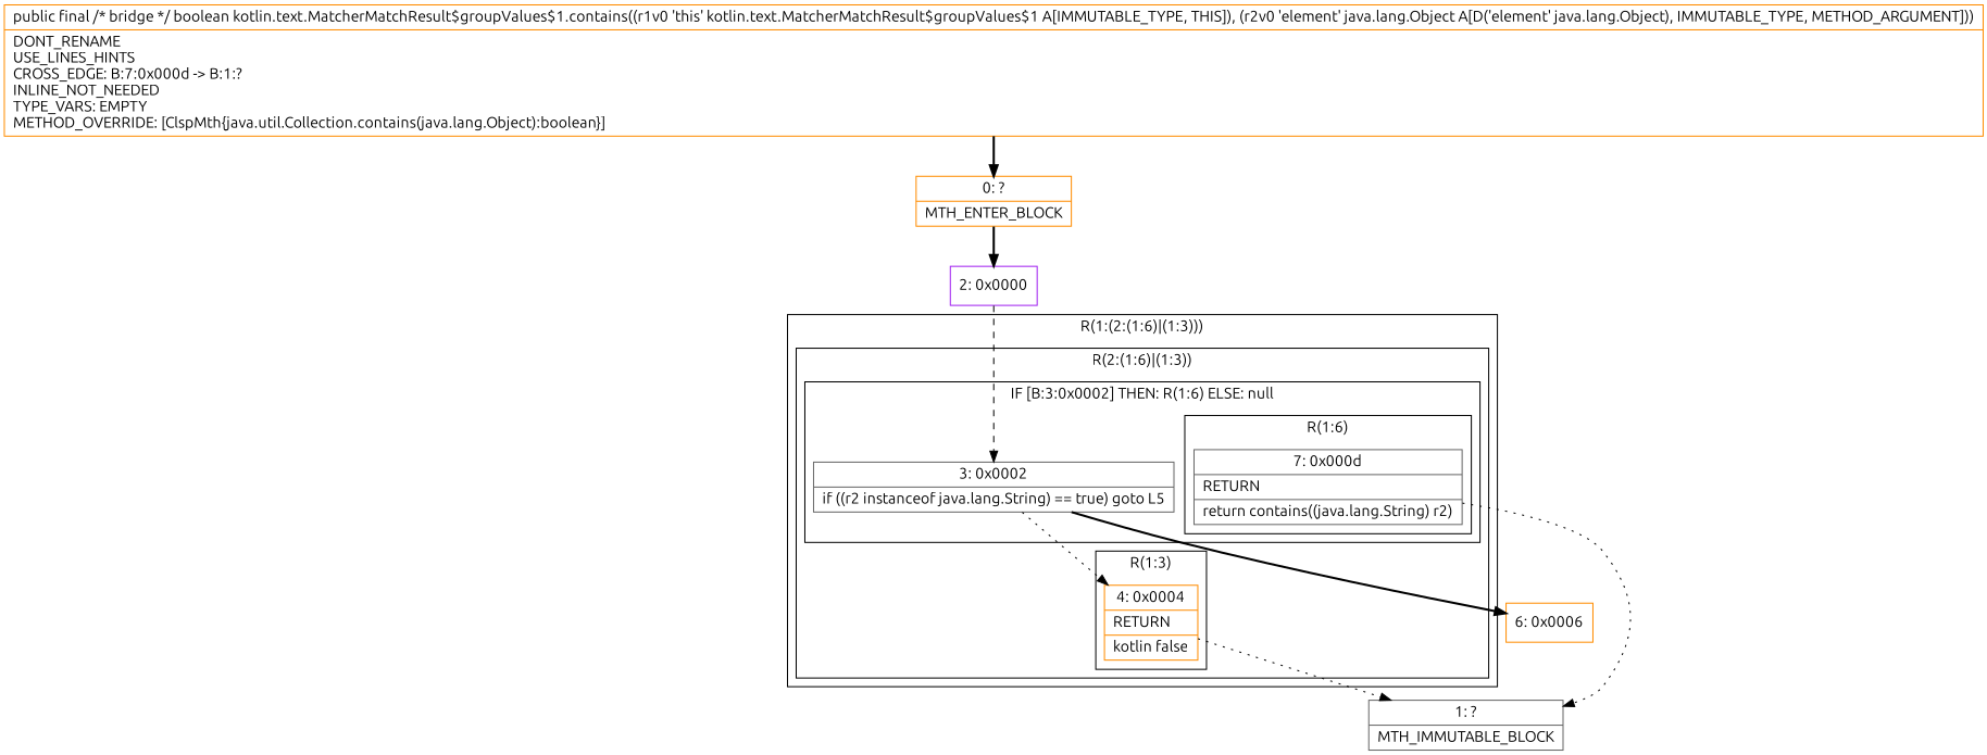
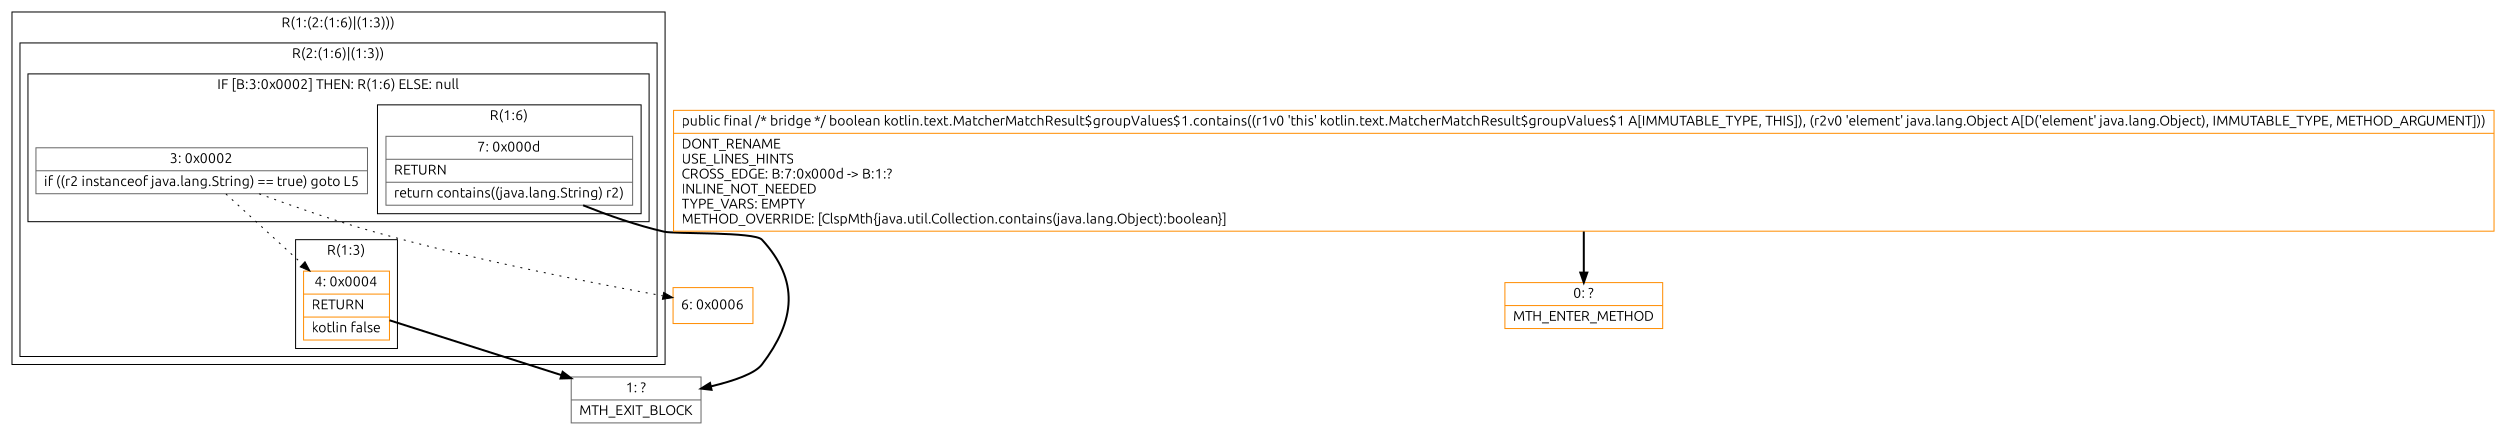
  digraph {
    fontname=Ubuntu
    node [color=darkorange fontname=Ubuntu shape=record]
    edge [fontname=Ubuntu style=bold]
    n1 [color=gray40 label="{7\:\ 0x000d|RETURN\l|return contains((java.lang.String) r2)\l}"]
    n2 [color=gray40 label="{3\:\ 0x0002|if ((r2 instanceof java.lang.String) == true) goto L5\l}"]
    n3 [label="{4\:\ 0x0004|RETURN\l|kotlin false\l}"]
-   n4 [color=gray40 label="{1\:\ ?|MTH_IMMUTABLE_BLOCK\l}"]
+   n4 [color=gray40 label="{1\:\ ?|MTH_EXIT_BLOCK\l}"]
    n5 [label="{6\:\ 0x0006}"]
-   n6 [label="{0\:\ ?|MTH_ENTER_BLOCK\l}"]
-   n7 [color=purple label="{2\:\ 0x0000}"]
+   n6 [label="{0\:\ ?|MTH_ENTER_METHOD\l}"]
    n8 [label="{public final \/* bridge *\/ boolean kotlin.text.MatcherMatchResult$groupValues$1.contains((r1v0 'this' kotlin.text.MatcherMatchResult$groupValues$1 A[IMMUTABLE_TYPE, THIS]), (r2v0 'element' java.lang.Object A[D('element' java.lang.Object), IMMUTABLE_TYPE, METHOD_ARGUMENT]))  | DONT_RENAME\lUSE_LINES_HINTS\lCROSS_EDGE: B:7:0x000d \-\> B:1:?\lINLINE_NOT_NEEDED\lTYPE_VARS: EMPTY\lMETHOD_OVERRIDE: [ClspMth\{java.util.Collection.contains(java.lang.Object):boolean\}]\l}"]
    subgraph cluster_1 {
      label="R(1:(2:(1:6)|(1:3)))"
      subgraph cluster_2 {
        label="R(2:(1:6)|(1:3))"
        subgraph cluster_3 {
          label="IF [B:3:0x0002] THEN: R(1:6) ELSE: null"
          n2
          subgraph cluster_4 {
            label="R(1:6)"
            n1
          }
        }
        subgraph cluster_5 {
          label="R(1:3)"
          n3
        }
      }
    }
-   n1 -> n4 [style=dotted]
+   n1 -> n4
    n2 -> n3 [style=dotted]
-   n2 -> n5
-   n3 -> n4 [style=dotted]
-   n6 -> n7
-   n7 -> n2 [style=dashed]
+   n2 -> n5 [style=dotted]
+   n3 -> n4
    n8 -> n6
  }
